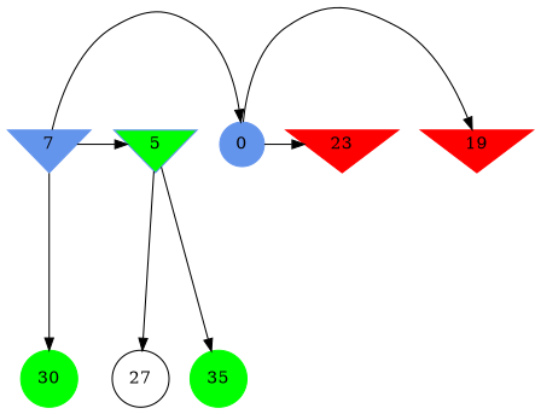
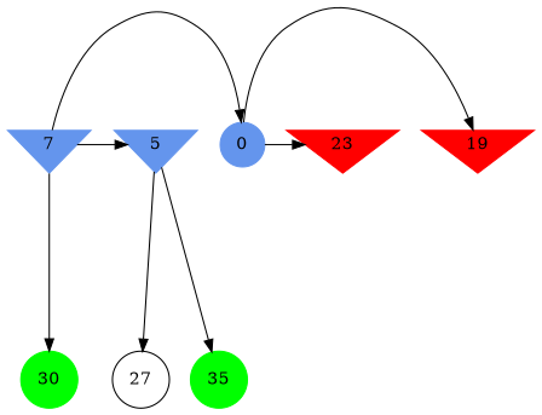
  digraph {
    ranksep=2.0
    node [color=cornflowerblue shape=circle style=filled]
    0
-   5 [shape=invtriangle fillcolor=green]
+   5 [shape=invtriangle]
    7 [shape=invtriangle]
    19 [color=red shape=invtriangle]
    23 [color=red shape=invtriangle]
    27 [color=black style=""]
    30 [color=green]
    n8 [color=green label=35]
    subgraph sub_1 {
      rank=same
      0
      5
      7
      19
      23
    }
    subgraph sub_2 {
      rank=same
      27
    }
    subgraph sub_3 {
      rank=same
      30
      n8
    }
    0 -> 19
    0 -> 23
    5 -> 27
    5 -> n8
    7 -> 0
    7 -> 5
    7 -> 30
  }
